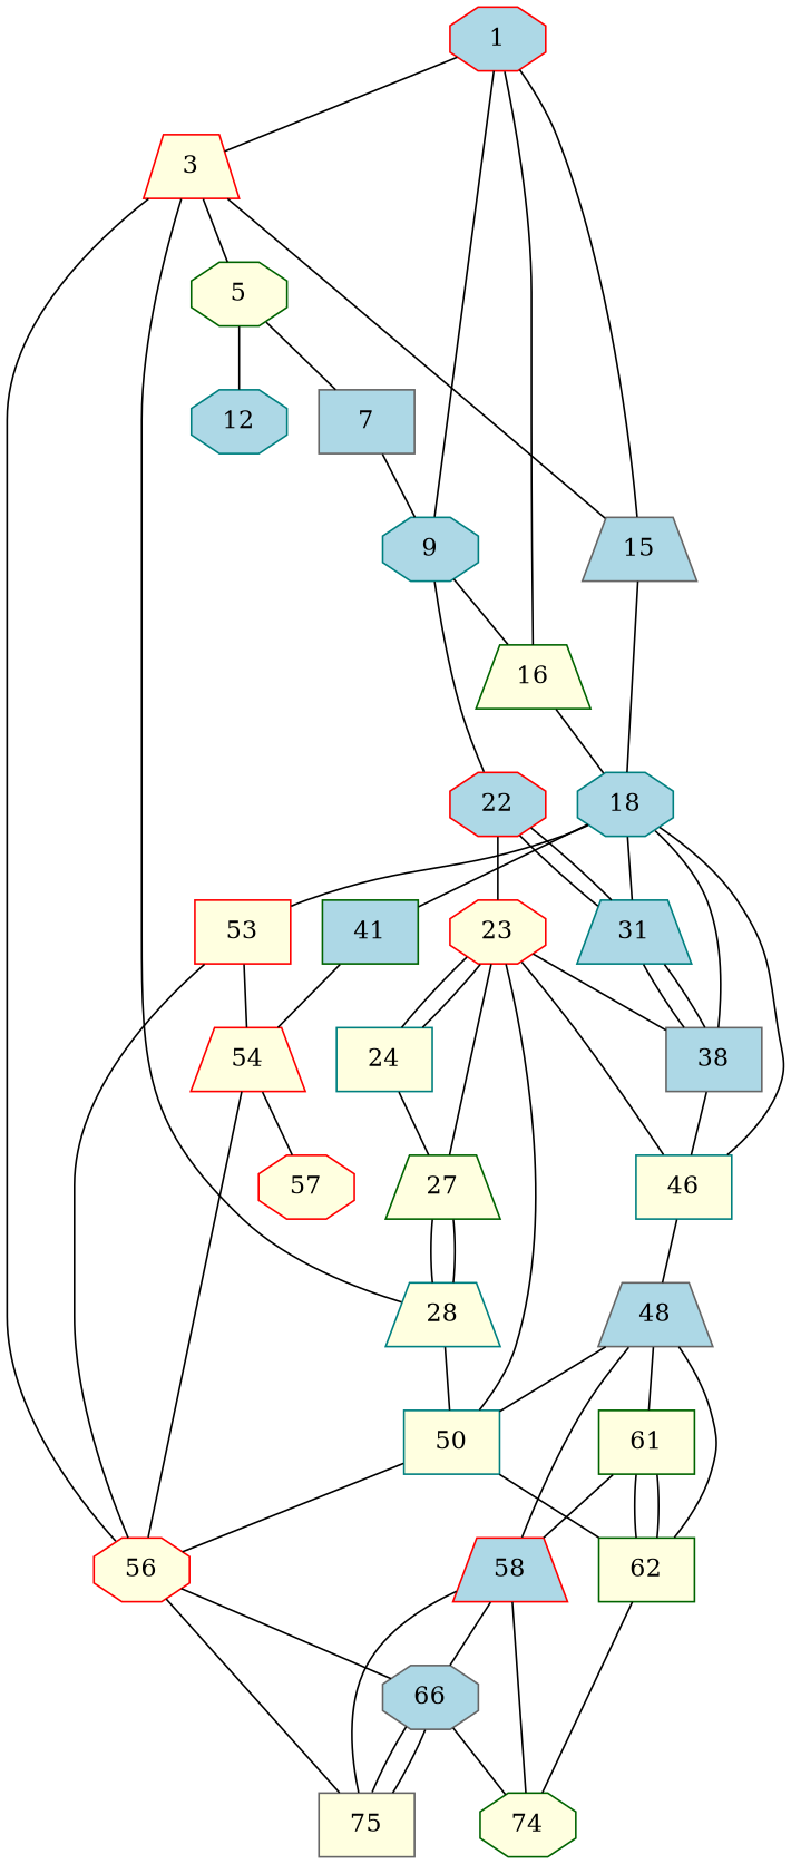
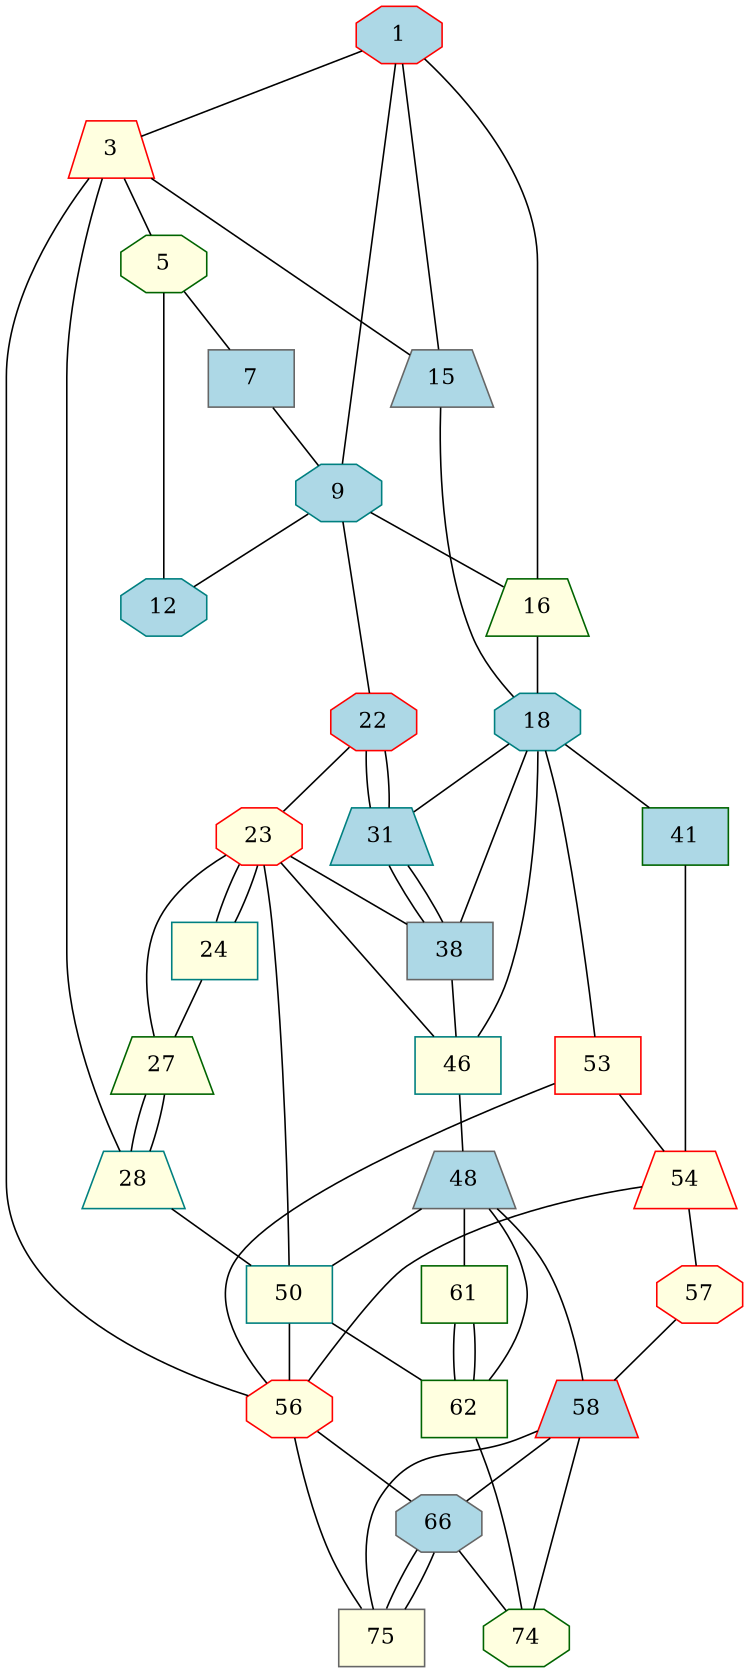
  graph {
    node [color=red fillcolor=lightyellow shape=octagon style=filled]
    1 [fillcolor=lightblue super="+8+2"]
    3 [shape=trapezium super="+4"]
    9 [color=teal fillcolor=lightblue super="+10"]
    15 [color=gray40 fillcolor=lightblue shape=trapezium super="+17"]
    16 [color=darkgreen shape=trapezium super="+20"]
    5 [color=darkgreen super="+6"]
    28 [color=teal shape=trapezium super="+29"]
    56 [super="+69+64"]
    12 [color=teal fillcolor=lightblue super="+13"]
    22 [fillcolor=lightblue]
    18 [color=teal fillcolor=lightblue super="+19+35"]
    7 [color=gray40 fillcolor=lightblue shape=box]
    50 [color=teal shape=box super="+51"]
    66 [color=gray40 fillcolor=lightblue]
    75 [color=gray40 shape=box]
    31 [color=teal fillcolor=lightblue shape=trapezium]
    23 [super="+32"]
    24 [color=teal shape=box super="+26"]
    27 [color=darkgreen shape=trapezium super="+34"]
    53 [shape=box]
    38 [color=gray40 fillcolor=lightblue shape=box super="+42"]
    41 [color=darkgreen fillcolor=lightblue shape=box super="+44"]
    46 [color=teal shape=box super="+47"]
    54 [shape=trapezium super="+63+55"]
    48 [color=gray40 fillcolor=lightblue shape=trapezium super="+49+60"]
    62 [color=darkgreen shape=box super="+68"]
    57
    58 [fillcolor=lightblue shape=trapezium super="+67+59"]
    61 [color=darkgreen shape=box]
    74 [color=darkgreen]
    1 -- 3
    1 -- 9
    1 -- 15
    1 -- 16
    3 -- 15
    3 -- 5
    3 -- 28
    3 -- 56 [weight=2]
    9 -- 16
+   9 -- 12
    9 -- 22
    15 -- 18 [weight=2]
    16 -- 18 [weight=2]
    5 -- 12 [weight=2]
    5 -- 7
    28 -- 50
    56 -- 66
    56 -- 75
    22 -- 31
    22 -- 31
    22 -- 23
    18 -- 31
    18 -- 53
    18 -- 38
    18 -- 41 [weight=3]
    18 -- 46
    7 -- 9
    50 -- 56
    50 -- 62
    66 -- 75
    66 -- 75
    66 -- 74
    31 -- 38
    31 -- 38
    23 -- 50
    23 -- 24
    23 -- 24
    23 -- 27
    23 -- 38
    23 -- 46
    24 -- 27
    27 -- 28 [weight=2]
    27 -- 28
    53 -- 56
    53 -- 54
    38 -- 46
    41 -- 54
    46 -- 48
    54 -- 56
    54 -- 57 [weight=2]
    48 -- 50
    48 -- 62
    48 -- 58
    48 -- 61 [weight=2]
    62 -- 74
-   61 -- 58
+   57 -- 58
    58 -- 66
    58 -- 75
    58 -- 74
    61 -- 62
    61 -- 62
  }
